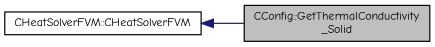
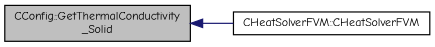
  digraph {
    rankdir=LR
    fontname="Comic Neue"
    node [color=black fontname="Comic Neue" fontsize=10 shape=record style=filled]
    n1 [fillcolor=grey75 fontcolor=black height=0.2 label="CConfig::GetThermalConductivity\l_Solid" width=0.4]
    n2 [fillcolor=white height=0.2 label="CHeatSolverFVM::CHeatSolverFVM" width=0.4]
-   n2 -> n1 [color=midnightblue dir=back fontname="Comic Neue" fontsize=10 labelfontname=Helvetica labelfontsize=10 style=solid]
+   n1 -> n2 [color=midnightblue dir=back fontname="Comic Neue" fontsize=10 labelfontname=Helvetica labelfontsize=10 style=solid]
  }
